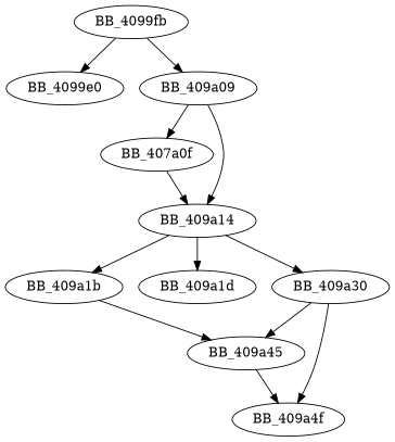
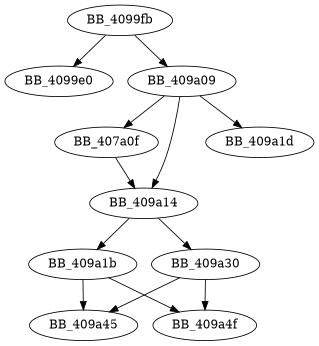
  digraph {
    BB_4099fb
    BB_4099e0
    BB_409a09
    n4 [label=BB_407a0f]
    BB_409a14
    BB_409a1b
    BB_409a1d
    BB_409a30
    BB_409a45
    BB_409a4f
    BB_4099fb -> BB_4099e0
    BB_4099fb -> BB_409a09
    BB_409a09 -> n4
    BB_409a09 -> BB_409a14
    n4 -> BB_409a14
    BB_409a14 -> BB_409a1b
-   BB_409a14 -> BB_409a1d
+   BB_409a09 -> BB_409a1d
    BB_409a14 -> BB_409a30
    BB_409a1b -> BB_409a45
    BB_409a30 -> BB_409a45
    BB_409a30 -> BB_409a4f
-   BB_409a45 -> BB_409a4f
+   BB_409a1b -> BB_409a4f
  }
